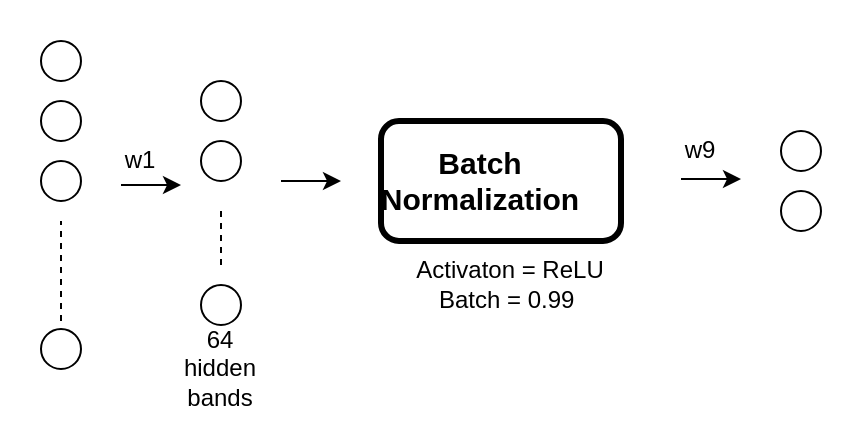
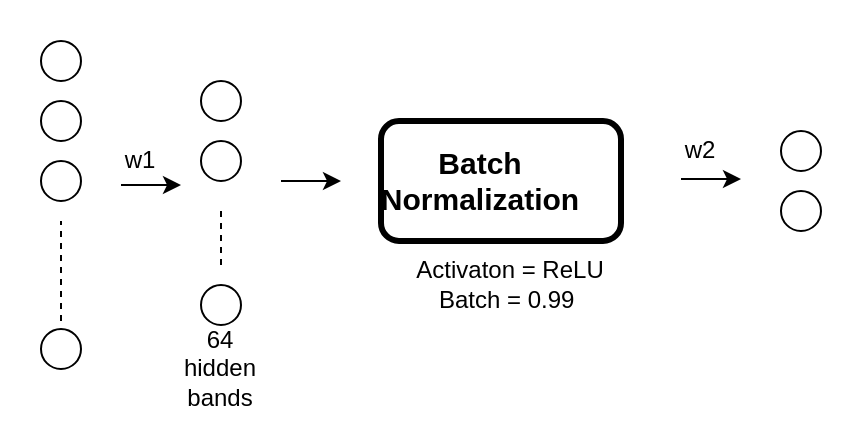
  <mxCell id="0" />
  <mxCell id="1" parent="0" />
  <mxCell id="2" value="" parent="1" style="ellipse;whiteSpace=wrap;html=1;aspect=fixed;" vertex="1"><mxGeometry as="geometry" x="20" y="20" width="20" height="20" /></mxCell>
  <mxCell id="3" value="" parent="1" style="ellipse;whiteSpace=wrap;html=1;aspect=fixed;" vertex="1"><mxGeometry as="geometry" x="20" y="50" width="20" height="20" /></mxCell>
  <mxCell id="4" value="" parent="1" style="ellipse;whiteSpace=wrap;html=1;aspect=fixed;" vertex="1"><mxGeometry as="geometry" x="20" y="80" width="20" height="20" /></mxCell>
  <mxCell id="5" value="" parent="1" style="endArrow=none;dashed=1;html=1;" edge="1"><mxGeometry as="geometry" width="50" height="50" relative="1"><mxPoint as="sourcePoint" x="30" y="160" /><mxPoint as="targetPoint" x="30" y="110" /></mxGeometry></mxCell>
  <mxCell id="6" value="" parent="1" style="ellipse;whiteSpace=wrap;html=1;aspect=fixed;" vertex="1"><mxGeometry as="geometry" x="20" y="164" width="20" height="20" /></mxCell>
  <mxCell id="7" value="" parent="1" style="ellipse;whiteSpace=wrap;html=1;aspect=fixed;" vertex="1"><mxGeometry as="geometry" x="100" y="142" width="20" height="20" /></mxCell>
  <mxCell id="8" value="" parent="1" style="ellipse;whiteSpace=wrap;html=1;aspect=fixed;" vertex="1"><mxGeometry as="geometry" x="100" y="70" width="20" height="20" /></mxCell>
  <mxCell id="9" value="" parent="1" style="ellipse;whiteSpace=wrap;html=1;aspect=fixed;" vertex="1"><mxGeometry as="geometry" x="100" y="40" width="20" height="20" /></mxCell>
  <mxCell id="10" value="" parent="1" style="endArrow=none;dashed=1;html=1;" edge="1"><mxGeometry as="geometry" width="50" height="50" relative="1"><mxPoint as="sourcePoint" x="110" y="132" /><mxPoint as="targetPoint" x="110" y="102" /></mxGeometry></mxCell>
  <mxCell id="11" value="" parent="1" style="endArrow=classic;html=1;" edge="1"><mxGeometry as="geometry" width="50" height="50" relative="1"><mxPoint as="sourcePoint" x="60" y="92" /><mxPoint as="targetPoint" x="90" y="92" /></mxGeometry></mxCell>
  <mxCell id="12" value="64 hidden bands&lt;br&gt;" parent="1" style="text;html=1;strokeColor=none;fillColor=none;align=center;verticalAlign=middle;whiteSpace=wrap;rounded=0;" vertex="1"><mxGeometry as="geometry" x="90" y="174" width="40" height="20" /></mxCell>
  <mxCell id="13" value="&lt;b style=&quot;font-size: 15px&quot;&gt;&lt;font style=&quot;font-size: 15px&quot;&gt;Batch Normalization&lt;/font&gt;&lt;/b&gt;&lt;br style=&quot;font-size: 15px&quot;&gt;" parent="1" style="text;html=1;strokeColor=none;fillColor=none;align=center;verticalAlign=middle;whiteSpace=wrap;rounded=0;" vertex="1"><mxGeometry x="220" y="80" as="geometry" width="40" height="20" /></mxCell>
  <mxCell id="14" value="" parent="1" style="rounded=1;whiteSpace=wrap;html=1;strokeColor=#000000;strokeWidth=3;fillColor=none;" vertex="1"><mxGeometry as="geometry" x="190" y="60" width="120" height="60" /></mxCell>
  <mxCell id="15" value="" parent="1" style="endArrow=classic;html=1;" edge="1"><mxGeometry as="geometry" width="50" height="50" relative="1"><mxPoint as="sourcePoint" x="140" y="90" /><mxPoint as="targetPoint" x="170" y="90" /></mxGeometry></mxCell>
  <mxCell id="16" value="" parent="1" style="endArrow=classic;html=1;" edge="1"><mxGeometry as="geometry" width="50" height="50" relative="1"><mxPoint as="sourcePoint" x="340" y="89" /><mxPoint as="targetPoint" x="370" y="89" /></mxGeometry></mxCell>
  <mxCell id="17" value="" parent="1" style="ellipse;whiteSpace=wrap;html=1;aspect=fixed;" vertex="1"><mxGeometry as="geometry" x="390" y="65" width="20" height="20" /></mxCell>
  <mxCell id="18" value="" parent="1" style="ellipse;whiteSpace=wrap;html=1;aspect=fixed;" vertex="1"><mxGeometry as="geometry" x="390" y="95" width="20" height="20" /></mxCell>
  <mxCell id="19" value="Activaton = ReLU&lt;br&gt;Batch = 0.99&amp;nbsp;&lt;br&gt;" parent="1" style="text;html=1;strokeColor=none;fillColor=none;align=center;verticalAlign=middle;whiteSpace=wrap;rounded=0;" vertex="1"><mxGeometry as="geometry" x="190" y="132" width="130" height="20" /></mxCell>
  <mxCell id="20" value="w1&lt;br&gt;" parent="1" style="text;html=1;strokeColor=none;fillColor=none;align=center;verticalAlign=middle;whiteSpace=wrap;rounded=0;" vertex="1"><mxGeometry as="geometry" x="50" y="70" width="40" height="20" /></mxCell>
- <mxCell id="21" value="w9&lt;br&gt;" parent="1" style="text;html=1;strokeColor=none;fillColor=none;align=center;verticalAlign=middle;whiteSpace=wrap;rounded=0;" vertex="1"><mxGeometry as="geometry" x="330" y="65" width="40" height="20" /></mxCell>
+ <mxCell id="21" value="w2&lt;br&gt;" parent="1" style="text;html=1;strokeColor=none;fillColor=none;align=center;verticalAlign=middle;whiteSpace=wrap;rounded=0;" vertex="1"><mxGeometry as="geometry" x="330" y="65" width="40" height="20" /></mxCell>
